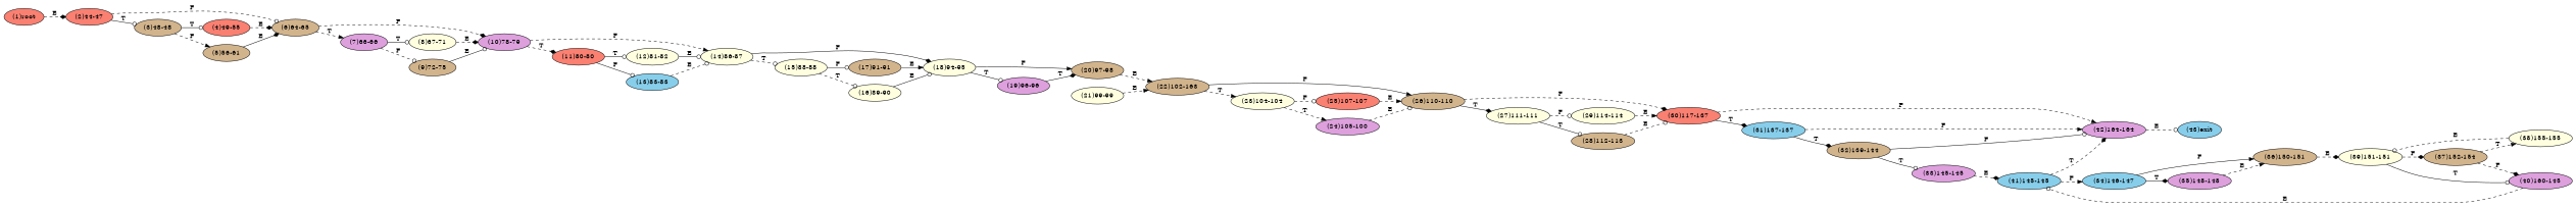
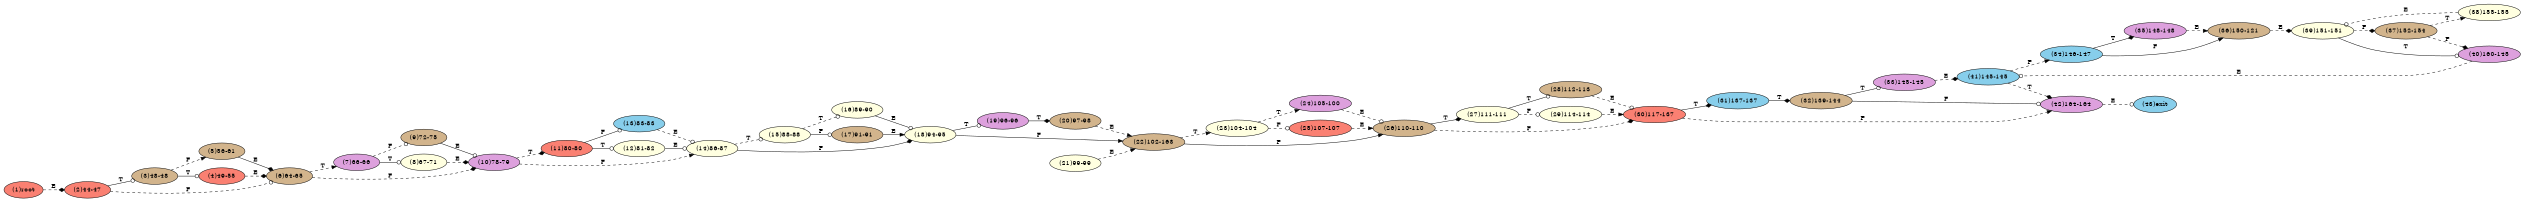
  digraph {
    rankdir=LR
    node [fillcolor=tan style=filled]
    edge [arrowhead=odot style=dashed]
    n1 [fillcolor=salmon label="(1)root"]
    n2 [fillcolor=salmon label="(2)44-47"]
    n3 [label="(3)48-48"]
    n4 [label="(6)64-65"]
    n5 [fillcolor=salmon label="(4)49-55"]
    n6 [label="(5)56-61"]
    n7 [fillcolor=plum label="(7)66-66"]
    n8 [fillcolor=plum label="(10)78-79"]
    n9 [fillcolor=lightyellow label="(8)67-71"]
    n10 [label="(9)72-75"]
    n11 [fillcolor=salmon label="(11)80-80"]
    n12 [fillcolor=lightyellow label="(14)86-87"]
    n13 [fillcolor=lightyellow label="(12)81-82"]
    n14 [fillcolor=skyblue label="(13)83-83"]
    n15 [fillcolor=lightyellow label="(15)88-88"]
    n16 [fillcolor=lightyellow label="(18)94-95"]
    n17 [label="(17)91-91"]
    n18 [fillcolor=lightyellow label="(16)89-90"]
    n19 [fillcolor=plum label="(19)96-96"]
    n20 [label="(22)102-163"]
    n21 [label="(20)97-98"]
    n22 [fillcolor=lightyellow label="(21)99-99"]
    n23 [fillcolor=lightyellow label="(23)104-104"]
    n24 [label="(26)110-110"]
    n25 [fillcolor=salmon label="(25)107-107"]
    n26 [fillcolor=plum label="(24)105-100"]
    n27 [fillcolor=lightyellow label="(27)111-111"]
    n28 [fillcolor=salmon label="(30)117-137"]
    n29 [fillcolor=lightyellow label="(29)114-114"]
    n30 [label="(28)112-113"]
    n31 [fillcolor=skyblue label="(31)137-137"]
    n32 [fillcolor=plum label="(42)164-164"]
    n33 [label="(32)139-144"]
    n34 [fillcolor=plum label="(33)145-145"]
    n35 [fillcolor=skyblue label="(43)exit"]
    n36 [fillcolor=skyblue label="(34)146-147"]
    n37 [fillcolor=plum label="(35)148-148"]
-   n38 [label="(36)150-151"]
+   n38 [label="(36)150-121"]
    n39 [fillcolor=lightyellow label="(39)151-151"]
    n40 [fillcolor=skyblue label="(41)145-145"]
    n41 [fillcolor=lightyellow label="(38)155-155"]
    n42 [label="(37)152-154"]
    n43 [fillcolor=plum label="(40)160-145"]
    n1 -> n2 [arrowhead=diamond label=E]
    n2 -> n3 [label=T style=solid]
    n2 -> n4 [label=F]
    n3 -> n5 [label=T style=solid]
    n3 -> n6 [arrowhead=normal label=F]
    n4 -> n7 [arrowhead=normal label=T]
    n4 -> n8 [arrowhead=diamond label=F]
    n5 -> n4 [arrowhead=diamond label=E]
    n6 -> n4 [arrowhead=diamond label=E style=solid]
    n7 -> n9 [label=T style=solid]
    n7 -> n10 [label=F]
    n8 -> n11 [arrowhead=diamond label=T]
    n8 -> n12 [arrowhead=normal label=F]
    n9 -> n8 [arrowhead=diamond label=E]
    n10 -> n8 [label=E style=solid]
    n11 -> n13 [label=T style=solid]
    n11 -> n14 [label=F style=solid]
    n12 -> n15 [label=T]
    n12 -> n16 [arrowhead=diamond label=F style=solid]
    n13 -> n12 [label=E style=solid]
    n14 -> n12 [label=E]
    n15 -> n17 [label=F style=solid]
    n15 -> n18 [label=T]
    n16 -> n19 [label=T style=solid]
-   n16 -> n21 [arrowhead=normal label=F style=solid]
+   n16 -> n20 [arrowhead=normal label=F style=solid]
    n17 -> n16 [arrowhead=normal label=E style=solid]
    n18 -> n16 [label=E style=solid]
    n19 -> n21 [arrowhead=diamond label=T style=solid]
    n20 -> n23 [arrowhead=normal label=T]
    n20 -> n24 [arrowhead=normal label=F style=solid]
    n21 -> n20 [arrowhead=normal label=E]
    n22 -> n20 [arrowhead=normal label=E]
    n23 -> n25 [label=F]
    n23 -> n26 [arrowhead=normal label=T]
    n24 -> n27 [arrowhead=diamond label=T style=solid]
    n24 -> n28 [arrowhead=diamond label=F]
    n25 -> n24 [arrowhead=normal label=E]
    n26 -> n24 [label=E]
    n27 -> n29 [label=F]
    n27 -> n30 [label=T style=solid]
    n28 -> n31 [arrowhead=diamond label=T style=solid]
    n28 -> n32 [arrowhead=normal label=F]
    n29 -> n28 [arrowhead=normal label=E]
    n30 -> n28 [label=E]
-   n31 -> n32 [arrowhead=normal label=F]
    n31 -> n33 [arrowhead=diamond label=T style=solid]
    n32 -> n35 [label=E]
    n33 -> n32 [label=F style=solid]
    n33 -> n34 [label=T style=solid]
    n34 -> n40 [arrowhead=diamond label=E]
    n36 -> n37 [arrowhead=diamond label=T style=solid]
    n36 -> n38 [arrowhead=normal label=F style=solid]
    n37 -> n38 [arrowhead=normal label=E]
    n38 -> n39 [arrowhead=diamond label=E]
    n39 -> n42 [arrowhead=diamond label=F]
    n39 -> n43 [label=T style=solid]
    n40 -> n32 [arrowhead=diamond label=T]
    n40 -> n36 [arrowhead=normal label=F]
    n41 -> n39 [label=E]
    n42 -> n41 [arrowhead=normal label=T]
    n42 -> n43 [arrowhead=diamond label=F]
    n43 -> n40 [label=E]
  }
